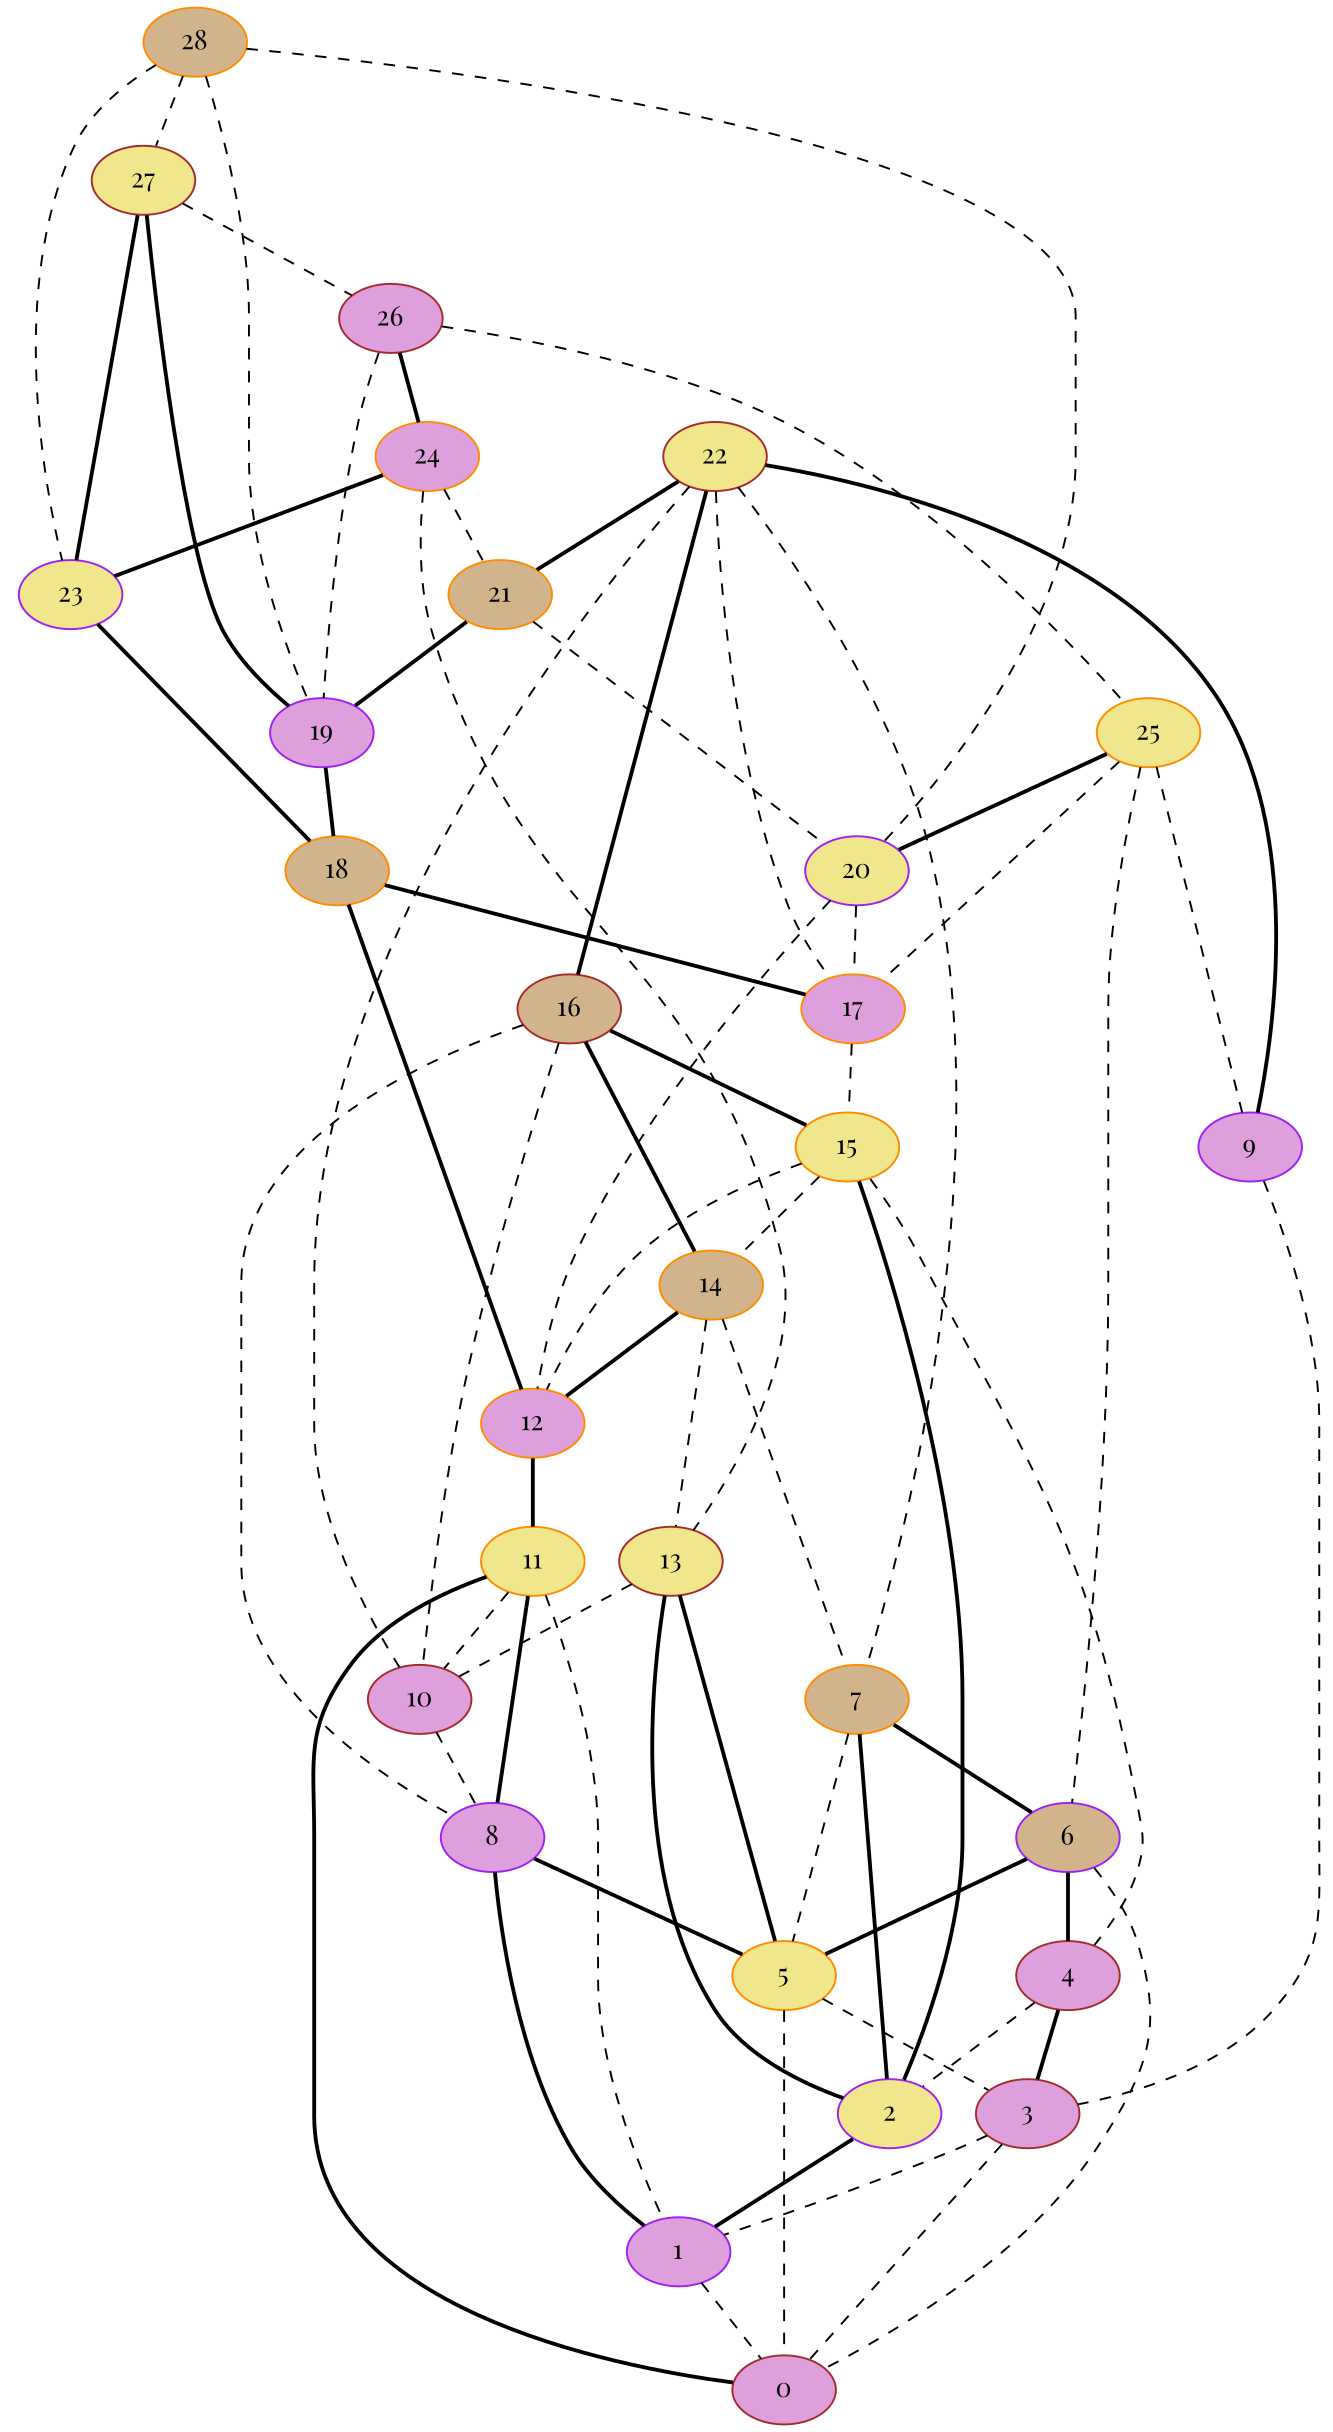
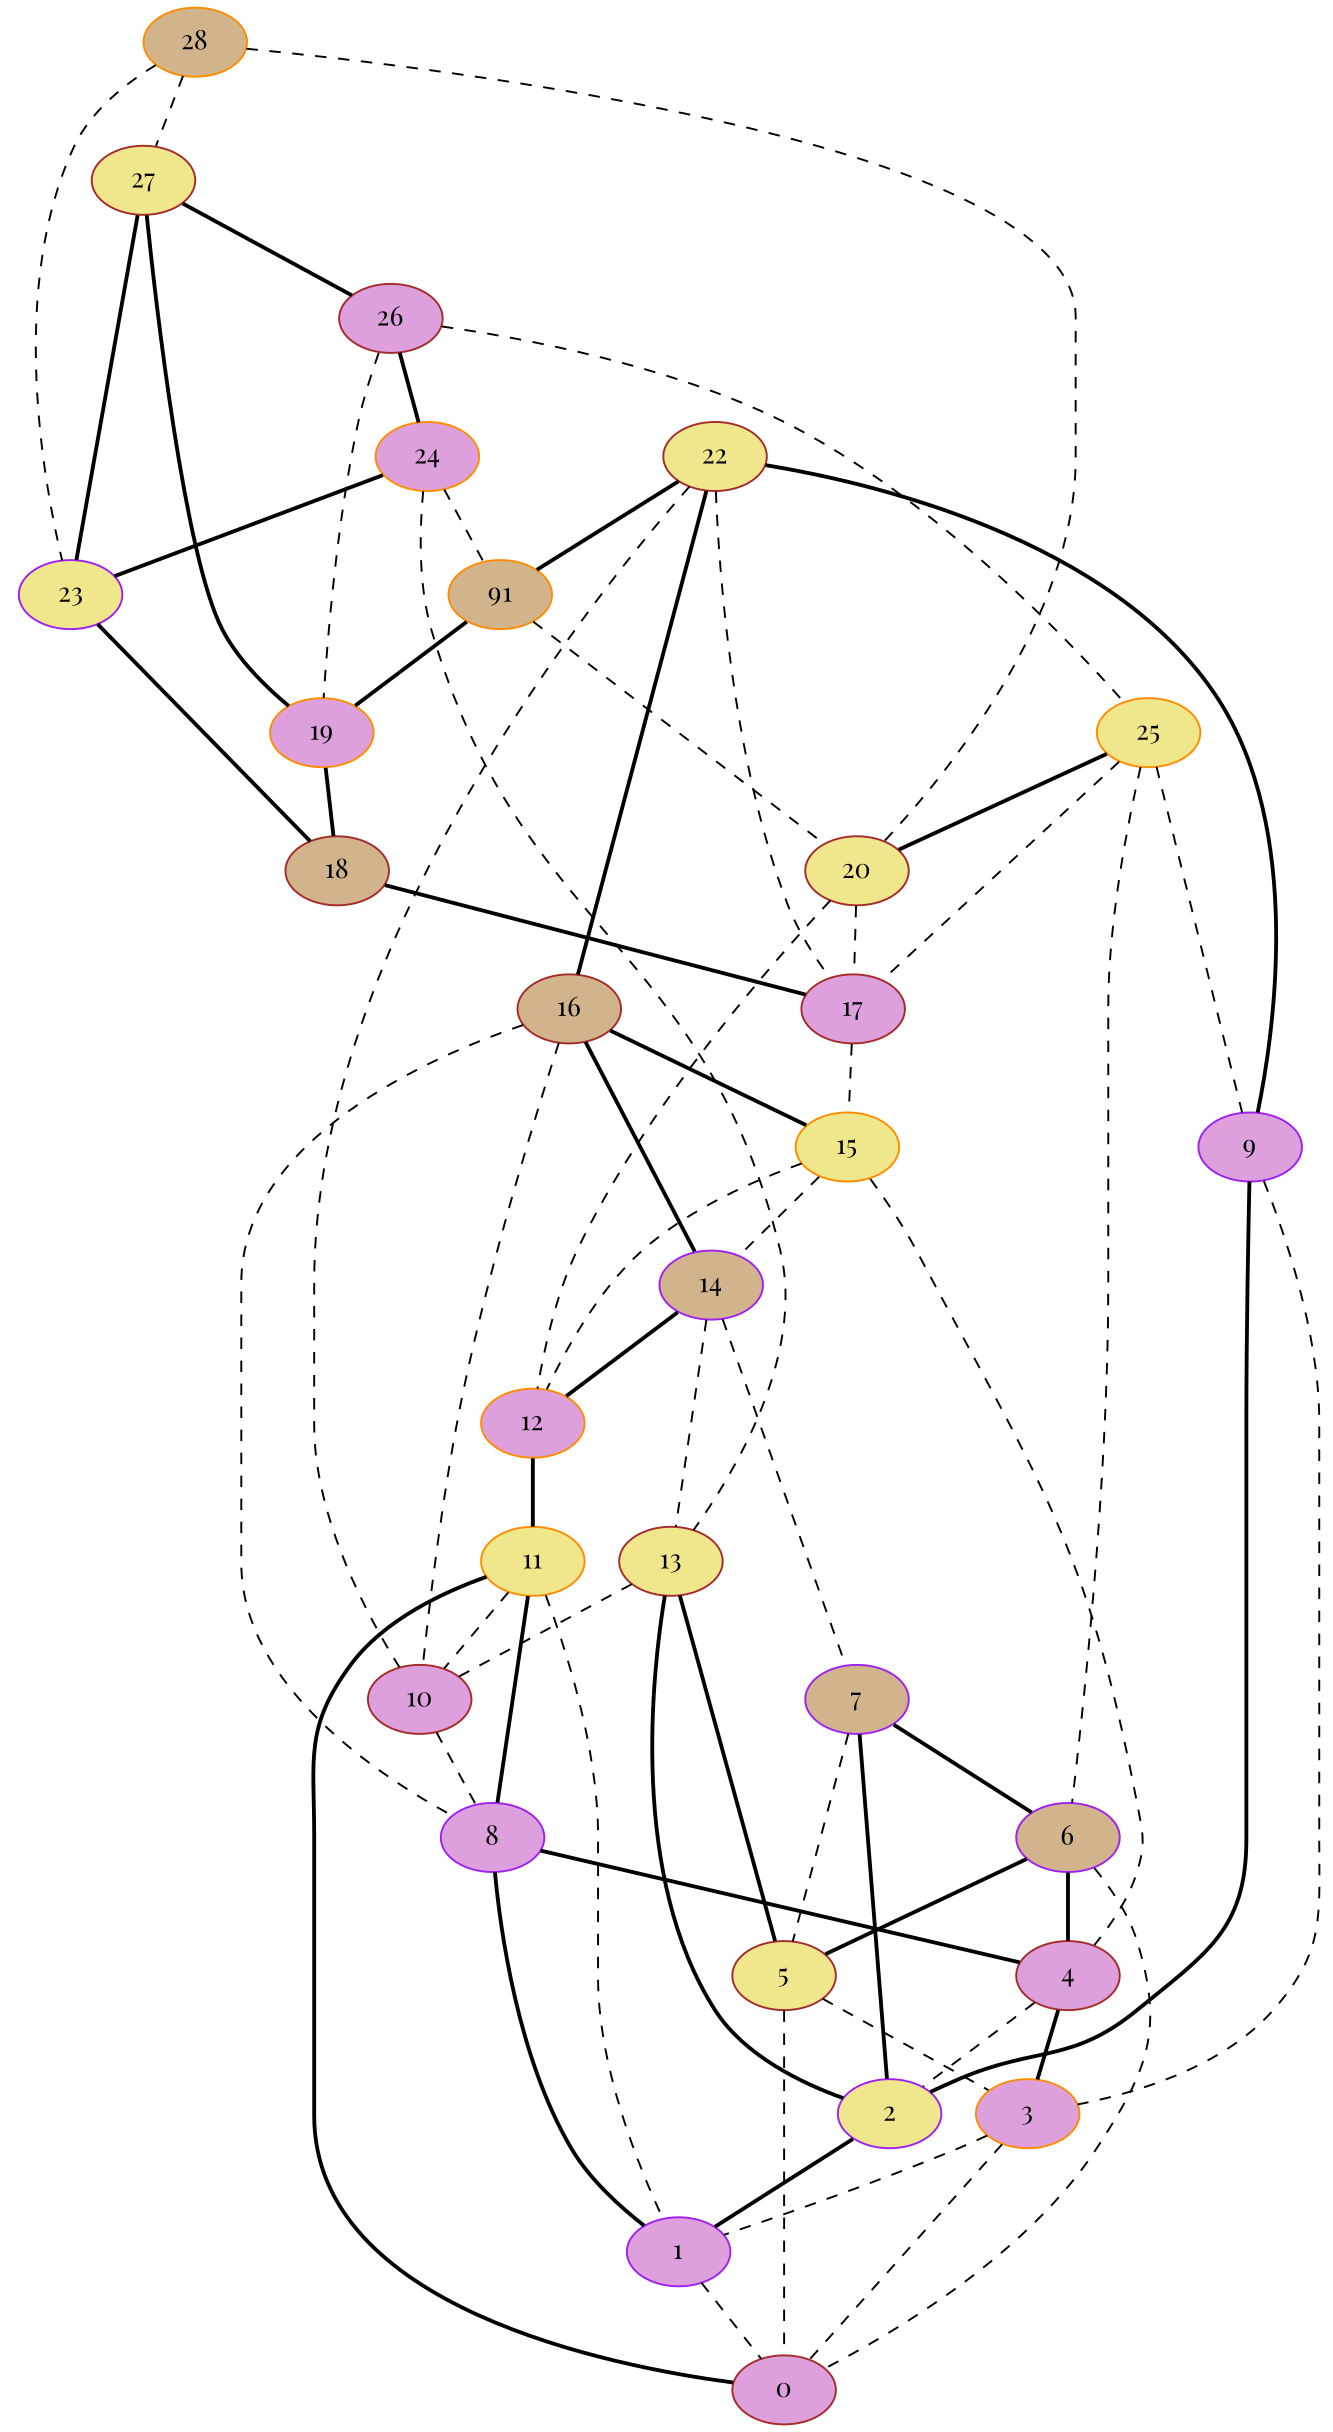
  graph {
    fontname="Playfair Display"
    node [color=brown fillcolor=plum fontname="Playfair Display" style=filled]
    edge [fontname="Playfair Display" style=dashed]
    9 [color=purple]
    2 [color=purple fillcolor=khaki]
-   3
+   3 [color=darkorange]
    1 [color=purple]
    0
-   7 [color=darkorange fillcolor=tan]
-   5 [color=darkorange fillcolor=khaki]
+   7 [color=purple fillcolor=tan]
+   5 [fillcolor=khaki]
    6 [color=purple fillcolor=tan]
    15 [color=darkorange fillcolor=khaki]
    4
-   14 [color=darkorange fillcolor=tan]
+   14 [color=purple fillcolor=tan]
    12 [color=darkorange]
    13 [fillcolor=khaki]
    11 [color=darkorange fillcolor=khaki]
    10
    22 [fillcolor=khaki]
-   17 [color=darkorange]
-   21 [color=darkorange fillcolor=tan]
+   17
+   21 [color=darkorange fillcolor=tan label=91]
    16 [fillcolor=tan]
-   20 [color=purple fillcolor=khaki]
-   19 [color=purple]
+   20 [fillcolor=khaki]
+   19 [color=darkorange]
    8 [color=purple]
    26
    24 [color=darkorange]
    25 [color=darkorange fillcolor=khaki]
    23 [color=purple fillcolor=khaki]
-   18 [color=darkorange fillcolor=tan]
+   18 [fillcolor=tan]
    28 [color=darkorange fillcolor=tan]
    27 [fillcolor=khaki]
-   15 -- 2 [style=bold]
+   9 -- 2 [style=bold]
    9 -- 3
    2 -- 1 [style=bold]
    3 -- 1
    3 -- 0
    1 -- 0
    7 -- 2 [style=bold]
    7 -- 5
    7 -- 6 [style=bold]
    5 -- 3
    5 -- 0
    6 -- 0
    6 -- 5 [style=bold]
    6 -- 4 [style=bold]
    15 -- 4
    15 -- 14
    15 -- 12
    4 -- 2
    4 -- 3 [style=bold]
    14 -- 7
    14 -- 12 [style=bold]
    14 -- 13
    12 -- 11 [style=bold]
    13 -- 2 [style=bold]
    13 -- 5 [style=bold]
    13 -- 10
    11 -- 1
    11 -- 0 [style=bold]
    11 -- 10
    11 -- 8 [style=bold]
    10 -- 8
    22 -- 9 [style=bold]
-   22 -- 7
    22 -- 10
    22 -- 17
    22 -- 21 [style=bold]
    22 -- 16 [style=bold]
    17 -- 15
    21 -- 20
    21 -- 19 [style=bold]
    16 -- 15 [style=bold]
    16 -- 14 [style=bold]
    16 -- 10
    16 -- 8
    20 -- 12
    20 -- 17
    19 -- 18 [style=bold]
    8 -- 1 [style=bold]
-   8 -- 5 [style=bold]
+   8 -- 4 [style=bold]
    26 -- 19
    26 -- 24 [style=bold]
    26 -- 25
    24 -- 13
    24 -- 21
    24 -- 23 [style=bold]
    25 -- 9
    25 -- 6
    25 -- 17
    25 -- 20 [style=bold]
    23 -- 18 [style=bold]
-   18 -- 12 [style=bold]
    18 -- 17 [style=bold]
    28 -- 20
-   28 -- 19
    28 -- 23
    28 -- 27
    27 -- 19 [style=bold]
-   27 -- 26
+   27 -- 26 [style=bold]
    27 -- 23 [style=bold]
  }
